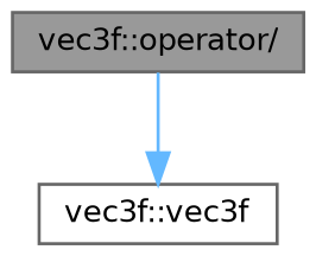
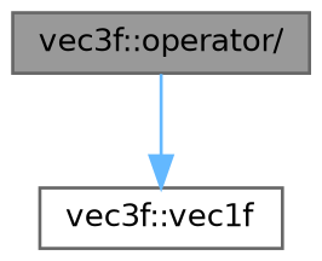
  digraph {
    rankdir=TB
    node [fontname=Helvetica fontsize=10 shape=box style=filled]
    n1 [color=gray40 fillcolor=grey60 fontcolor=black height=0.2 label="vec3f::operator/" width=0.4]
-   n2 [color=grey40 fillcolor=white height=0.2 label="vec3f::vec3f" width=0.4]
+   n2 [color=grey40 fillcolor=white height=0.2 label="vec3f::vec1f" width=0.4]
    n1 -> n2 [color=steelblue1 fontname=Helvetica fontsize=10 labelfontname=Helvetica labelfontsize=10 style=solid]
  }
